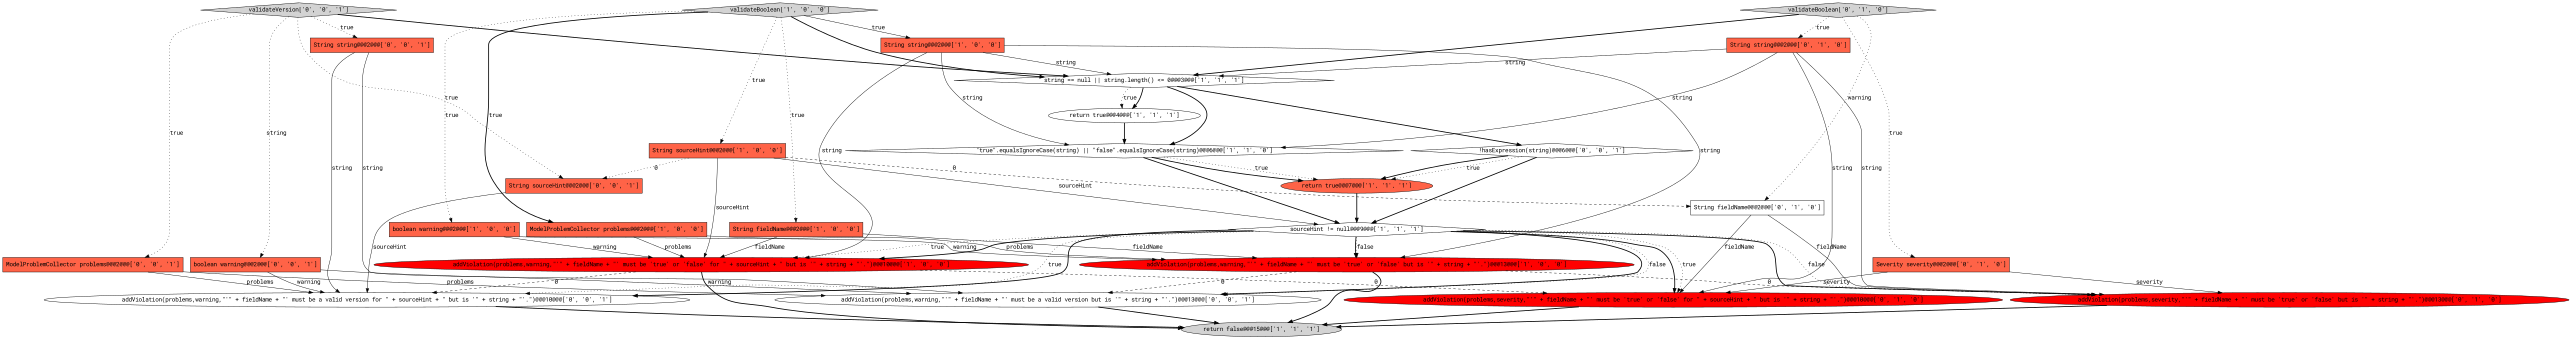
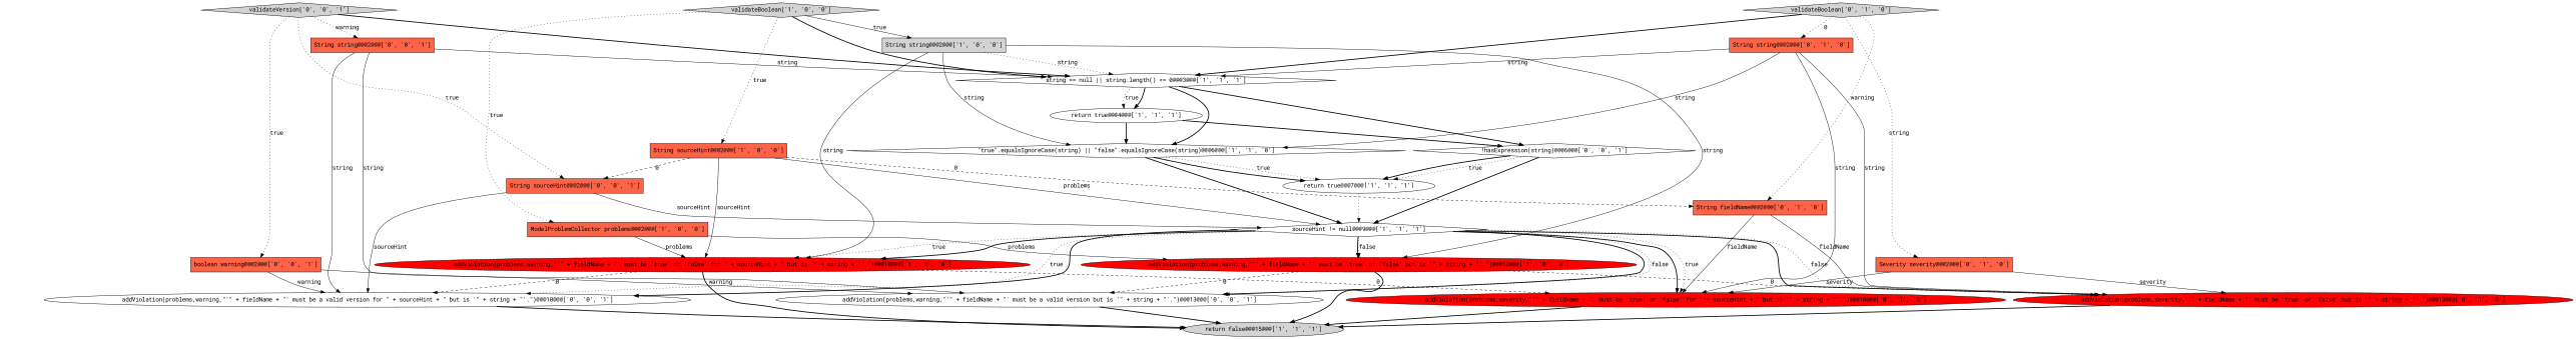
  digraph {
    fontname="Roboto Mono"
    node [fillcolor=tomato fontname="Roboto Mono" shape=box style=filled]
    edge [fontname="Roboto Mono" style=solid]
    n1 [fillcolor=white label="addViolation(problems,warning,\"'\" + fieldName + \"' must be a valid version but is '\" + string + \"'.\")@@@13@@@['0', '0', '1']" shape=ellipse]
    n2 [fillcolor=lightgray label="return false@@@15@@@['1', '1', '1']" shape=ellipse]
    n3 [label="String string@@@2@@@['0', '1', '0']"]
    n4 [fillcolor=white label="string == null || string.length() <= 0@@@3@@@['1', '1', '1']" shape=diamond]
    n5 [fillcolor=red label="addViolation(problems,severity,\"'\" + fieldName + \"' must be 'true' or 'false' but is '\" + string + \"'.\")@@@13@@@['0', '1', '0']" shape=ellipse]
    n6 [fillcolor=red label="addViolation(problems,severity,\"'\" + fieldName + \"' must be 'true' or 'false' for \" + sourceHint + \" but is '\" + string + \"'.\")@@@10@@@['0', '1', '0']" shape=ellipse]
    n7 [fillcolor=white label="\"true\".equalsIgnoreCase(string) || \"false\".equalsIgnoreCase(string)@@@6@@@['1', '1', '0']" shape=diamond]
    n8 [fillcolor=white label="!hasExpression(string)@@@6@@@['0', '0', '1']" shape=diamond]
    n9 [fillcolor=white label="return true@@@4@@@['1', '1', '1']" shape=ellipse]
-   n10 [label="return true@@@7@@@['1', '1', '1']" shape=ellipse]
+   n10 [fillcolor=white label="return true@@@7@@@['1', '1', '1']" shape=ellipse]
    n11 [fillcolor=white label="sourceHint != null@@@9@@@['1', '1', '1']" shape=diamond]
    n12 [fillcolor=red label="addViolation(problems,warning,\"'\" + fieldName + \"' must be 'true' or 'false' for \" + sourceHint + \" but is '\" + string + \"'.\")@@@10@@@['1', '0', '0']" shape=ellipse]
    n13 [fillcolor=white label="addViolation(problems,warning,\"'\" + fieldName + \"' must be a valid version for \" + sourceHint + \" but is '\" + string + \"'.\")@@@10@@@['0', '0', '1']" shape=ellipse]
    n14 [fillcolor=red label="addViolation(problems,warning,\"'\" + fieldName + \"' must be 'true' or 'false' but is '\" + string + \"'.\")@@@13@@@['1', '0', '0']" shape=ellipse]
    n15 [label="Severity severity@@@2@@@['0', '1', '0']"]
    n16 [label="String sourceHint@@@2@@@['0', '0', '1']"]
    n17 [label="String string@@@2@@@['0', '0', '1']"]
-   n18 [label="String string@@@2@@@['1', '0', '0']"]
+   n18 [fillcolor=lightgray label="String string@@@2@@@['1', '0', '0']"]
    n19 [label="ModelProblemCollector problems@@@2@@@['1', '0', '0']"]
    n20 [fillcolor=lightgray label="validateBoolean['1', '0', '0']" shape=diamond]
    n21 [label="String sourceHint@@@2@@@['1', '0', '0']"]
-   n22 [label="String fieldName@@@2@@@['1', '0', '0']"]
-   n23 [label="boolean warning@@@2@@@['1', '0', '0']"]
-   n24 [fillcolor=white label="String fieldName@@@2@@@['0', '1', '0']"]
+   n24 [label="String fieldName@@@2@@@['0', '1', '0']"]
    n25 [fillcolor=lightgray label="validateVersion['0', '0', '1']" shape=diamond]
-   n26 [label="ModelProblemCollector problems@@@2@@@['0', '0', '1']"]
    n27 [label="boolean warning@@@2@@@['0', '0', '1']"]
    n28 [fillcolor=lightgray label="validateBoolean['0', '1', '0']" shape=diamond]
    n1 -> n2 [style=bold]
    n3 -> n4 [label=string]
    n3 -> n5 [label=string]
    n3 -> n6 [label=string]
    n3 -> n7 [label=string]
    n4 -> n7 [style=bold]
    n4 -> n8 [style=bold]
    n4 -> n9 [style=bold]
    n4 -> n9 [label=true style=dotted]
    n5 -> n2 [style=bold]
    n6 -> n2 [style=bold]
    n7 -> n10 [label=true style=dotted]
    n7 -> n10 [style=bold]
    n7 -> n11 [style=bold]
    n8 -> n10 [style=bold]
    n8 -> n10 [label=true style=dotted]
    n8 -> n11 [style=bold]
    n9 -> n7 [style=bold]
-   n10 -> n11 [style=bold]
+   n9 -> n8 [style=bold]
+   n10 -> n11 [style=dotted]
    n11 -> n1 [style=bold]
    n11 -> n1 [label=false style=dotted]
    n11 -> n5 [style=bold]
    n11 -> n5 [label=false style=dotted]
    n11 -> n6 [style=bold]
    n11 -> n6 [label=true style=dotted]
    n11 -> n12 [label=true style=dotted]
    n11 -> n12 [style=bold]
    n11 -> n13 [label=true style=dotted]
    n11 -> n13 [style=bold]
    n11 -> n14 [label=false style=dotted]
    n11 -> n14 [style=bold]
    n12 -> n2 [style=bold]
    n12 -> n6 [label=0 style=dashed]
    n12 -> n13 [label=0 style=dashed]
    n13 -> n2 [style=bold]
    n14 -> n1 [label=0 style=dashed]
    n14 -> n2 [style=bold]
    n14 -> n5 [label=0 style=dashed]
    n15 -> n5 [label=severity]
    n15 -> n6 [label=severity]
+   n16 -> n11 [label=sourceHint]
    n16 -> n13 [label=sourceHint]
    n17 -> n1 [label=string]
+   n17 -> n4 [label=string]
    n17 -> n13 [label=string]
-   n18 -> n4 [label=string]
+   n18 -> n4 [label=string style=dotted]
    n18 -> n7 [label=string]
    n18 -> n12 [label=string]
    n18 -> n14 [label=string]
    n19 -> n12 [label=problems]
    n19 -> n14 [label=problems]
    n20 -> n4 [style=bold]
    n20 -> n18 [label=true]
-   n20 -> n19 [label=true style=bold]
+   n20 -> n19 [label=true style=dotted]
    n20 -> n21 [label=true style=dotted]
-   n20 -> n22 [label=true style=dotted]
-   n20 -> n23 [label=true style=dotted]
-   n21 -> n11 [label=sourceHint]
+   n21 -> n11 [label=problems]
    n21 -> n12 [label=sourceHint]
-   n21 -> n16 [label=0 style=dotted]
+   n21 -> n16 [label=0 style=dashed]
    n21 -> n24 [label=0 style=dashed]
-   n22 -> n12 [label=fieldName]
-   n22 -> n14 [label=fieldName]
-   n23 -> n12 [label=warning]
-   n23 -> n14 [label=warning]
    n24 -> n5 [label=fieldName]
    n24 -> n6 [label=fieldName]
    n25 -> n4 [style=bold]
    n25 -> n16 [label=true style=dotted]
-   n25 -> n17 [label=true style=dotted]
-   n25 -> n26 [label=true style=dotted]
-   n25 -> n27 [label=string style=dotted]
-   n26 -> n1 [label=problems]
-   n26 -> n13 [label=problems]
+   n25 -> n17 [label=warning style=dotted]
+   n25 -> n27 [label=true style=dotted]
    n27 -> n1 [label=warning]
    n27 -> n13 [label=warning]
-   n28 -> n3 [label=true style=dotted]
+   n28 -> n3 [label=0 style=dotted]
    n28 -> n4 [style=bold]
-   n28 -> n15 [label=true style=dotted]
+   n28 -> n15 [label=string style=dotted]
    n28 -> n24 [label=warning style=dotted]
  }
